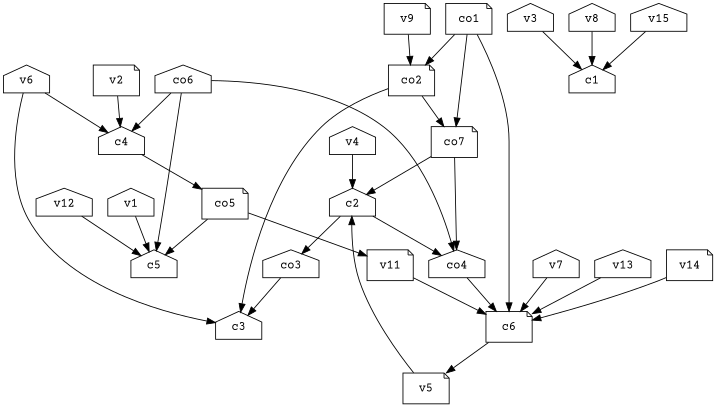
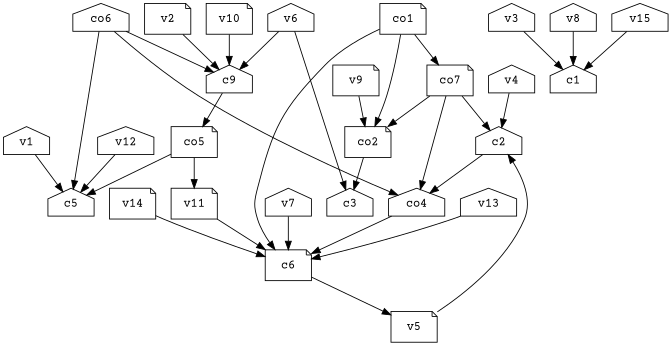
  strict digraph {
    fontname="Courier Prime"
    node [fontname="Courier Prime" shape=house]
    edge [fontname="Courier Prime" weight=1]
    c2
-   co3
    co4
    c3
    c6 [shape=note]
    co5 [shape=note]
-   c4
+   c4 [label=c9]
    c5
    v11 [shape=note]
    v5 [shape=note]
    v1
    v2 [shape=note]
    v3
    c1
    v4
    v6
    v7
    v8
    v9 [shape=note]
    co2 [shape=note]
+   v10 [shape=note]
    v12
    v13
    v14 [shape=note]
    v15
    co1 [shape=note]
    co7 [shape=note]
    co6
-   c2 -> co3
    c2 -> co4
-   co3 -> c3
    co4 -> c6
    c6 -> v5
    co5 -> c5
    co5 -> v11
    c4 -> co5
    v11 -> c6
    v5 -> c2
    v1 -> c5
    v2 -> c4
    v3 -> c1
    v4 -> c2
    v6 -> c3
    v6 -> c4
    v7 -> c6
    v8 -> c1
    v9 -> co2
    co2 -> c3
+   v10 -> c4
    v12 -> c5
    v13 -> c6
    v14 -> c6
    v15 -> c1
    co1 -> c6
    co1 -> co2
    co1 -> co7
    co7 -> c2
    co7 -> co4
-   co2 -> co7
+   co7 -> co2
    co6 -> co4
    co6 -> c4
    co6 -> c5
  }
